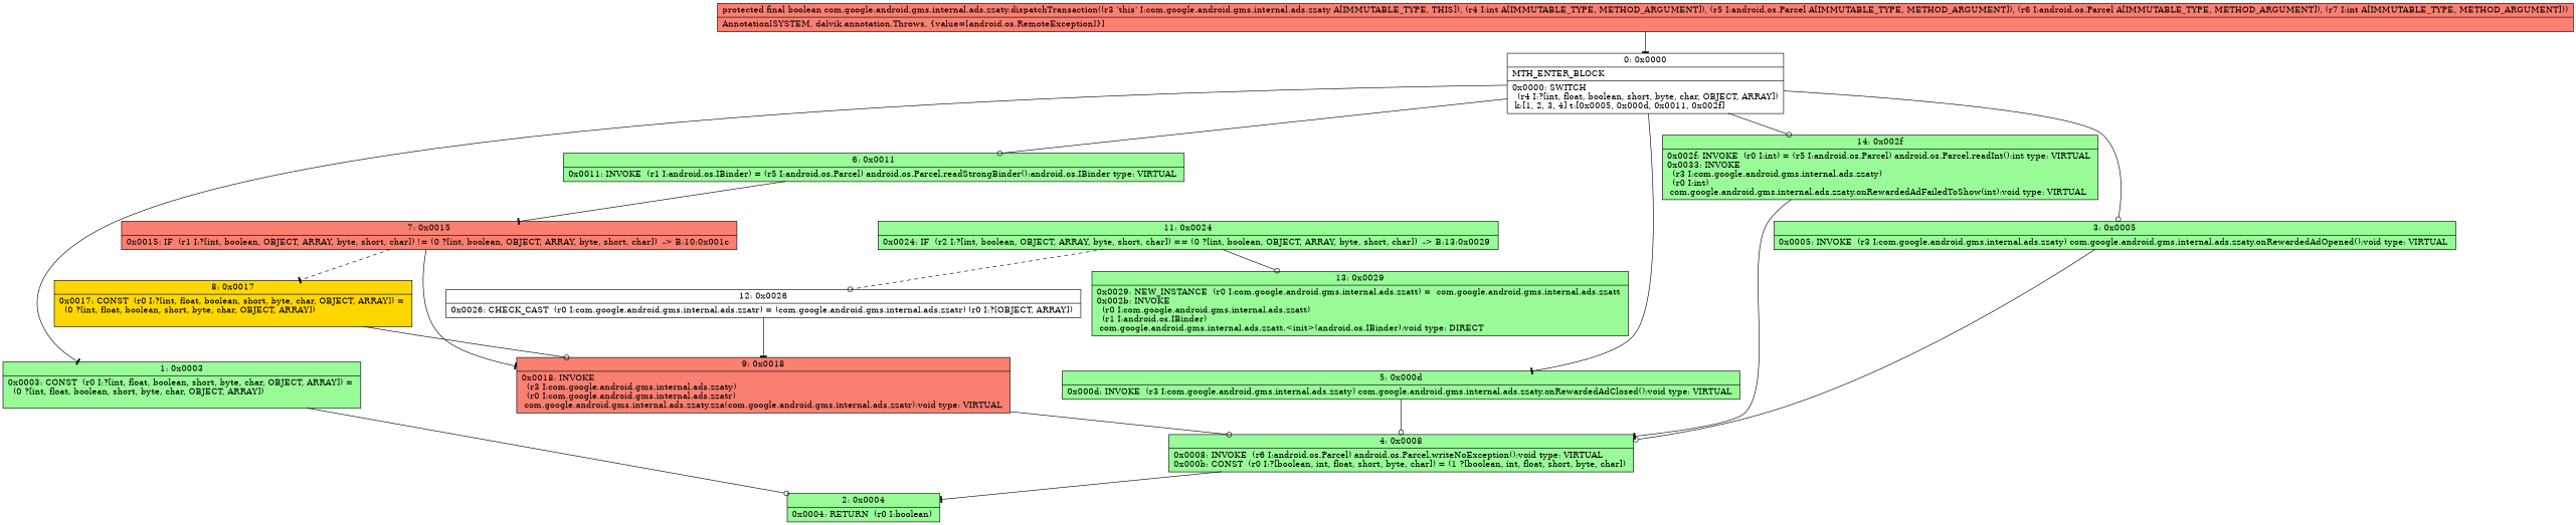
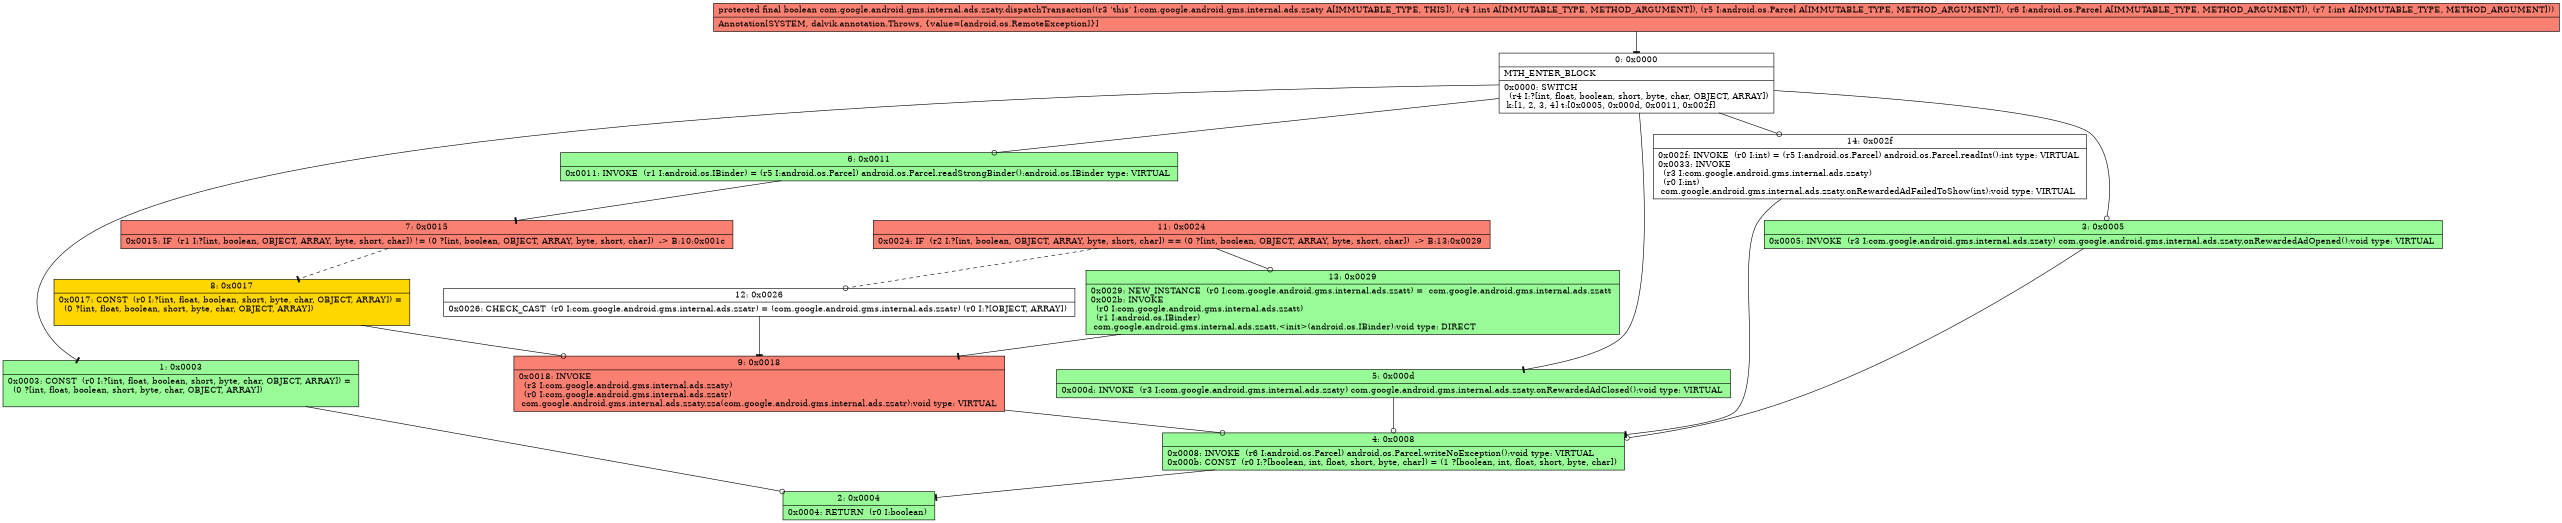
  digraph {
    node [fillcolor=palegreen shape=record style=filled]
    edge [arrowhead=odot]
    n1 [fillcolor=white label="{0\:\ 0x0000|MTH_ENTER_BLOCK\l|0x0000: SWITCH  \l  (r4 I:?[int, float, boolean, short, byte, char, OBJECT, ARRAY])\l k:[1, 2, 3, 4] t:[0x0005, 0x000d, 0x0011, 0x002f] \l}"]
    n2 [label="{1\:\ 0x0003|0x0003: CONST  (r0 I:?[int, float, boolean, short, byte, char, OBJECT, ARRAY]) = \l  (0 ?[int, float, boolean, short, byte, char, OBJECT, ARRAY])\l \l}"]
    n3 [label="{3\:\ 0x0005|0x0005: INVOKE  (r3 I:com.google.android.gms.internal.ads.zzaty) com.google.android.gms.internal.ads.zzaty.onRewardedAdOpened():void type: VIRTUAL \l}"]
    n4 [label="{5\:\ 0x000d|0x000d: INVOKE  (r3 I:com.google.android.gms.internal.ads.zzaty) com.google.android.gms.internal.ads.zzaty.onRewardedAdClosed():void type: VIRTUAL \l}"]
    n5 [label="{6\:\ 0x0011|0x0011: INVOKE  (r1 I:android.os.IBinder) = (r5 I:android.os.Parcel) android.os.Parcel.readStrongBinder():android.os.IBinder type: VIRTUAL \l}"]
-   n6 [label="{14\:\ 0x002f|0x002f: INVOKE  (r0 I:int) = (r5 I:android.os.Parcel) android.os.Parcel.readInt():int type: VIRTUAL \l0x0033: INVOKE  \l  (r3 I:com.google.android.gms.internal.ads.zzaty)\l  (r0 I:int)\l com.google.android.gms.internal.ads.zzaty.onRewardedAdFailedToShow(int):void type: VIRTUAL \l}"]
+   n6 [fillcolor=white label="{14\:\ 0x002f|0x002f: INVOKE  (r0 I:int) = (r5 I:android.os.Parcel) android.os.Parcel.readInt():int type: VIRTUAL \l0x0033: INVOKE  \l  (r3 I:com.google.android.gms.internal.ads.zzaty)\l  (r0 I:int)\l com.google.android.gms.internal.ads.zzaty.onRewardedAdFailedToShow(int):void type: VIRTUAL \l}"]
    n7 [label="{2\:\ 0x0004|0x0004: RETURN  (r0 I:boolean) \l}"]
    n8 [label="{4\:\ 0x0008|0x0008: INVOKE  (r6 I:android.os.Parcel) android.os.Parcel.writeNoException():void type: VIRTUAL \l0x000b: CONST  (r0 I:?[boolean, int, float, short, byte, char]) = (1 ?[boolean, int, float, short, byte, char]) \l}"]
    n9 [fillcolor=salmon label="{7\:\ 0x0015|0x0015: IF  (r1 I:?[int, boolean, OBJECT, ARRAY, byte, short, char]) != (0 ?[int, boolean, OBJECT, ARRAY, byte, short, char])  \-\> B:10:0x001c \l}"]
    n10 [fillcolor=gold label="{8\:\ 0x0017|0x0017: CONST  (r0 I:?[int, float, boolean, short, byte, char, OBJECT, ARRAY]) = \l  (0 ?[int, float, boolean, short, byte, char, OBJECT, ARRAY])\l \l}"]
    n11 [fillcolor=salmon label="{9\:\ 0x0018|0x0018: INVOKE  \l  (r3 I:com.google.android.gms.internal.ads.zzaty)\l  (r0 I:com.google.android.gms.internal.ads.zzatr)\l com.google.android.gms.internal.ads.zzaty.zza(com.google.android.gms.internal.ads.zzatr):void type: VIRTUAL \l}"]
-   n12 [label="{11\:\ 0x0024|0x0024: IF  (r2 I:?[int, boolean, OBJECT, ARRAY, byte, short, char]) == (0 ?[int, boolean, OBJECT, ARRAY, byte, short, char])  \-\> B:13:0x0029 \l}"]
+   n12 [fillcolor=salmon label="{11\:\ 0x0024|0x0024: IF  (r2 I:?[int, boolean, OBJECT, ARRAY, byte, short, char]) == (0 ?[int, boolean, OBJECT, ARRAY, byte, short, char])  \-\> B:13:0x0029 \l}"]
    n13 [fillcolor=white label="{12\:\ 0x0026|0x0026: CHECK_CAST  (r0 I:com.google.android.gms.internal.ads.zzatr) = (com.google.android.gms.internal.ads.zzatr) (r0 I:?[OBJECT, ARRAY]) \l}"]
    n14 [label="{13\:\ 0x0029|0x0029: NEW_INSTANCE  (r0 I:com.google.android.gms.internal.ads.zzatt) =  com.google.android.gms.internal.ads.zzatt \l0x002b: INVOKE  \l  (r0 I:com.google.android.gms.internal.ads.zzatt)\l  (r1 I:android.os.IBinder)\l com.google.android.gms.internal.ads.zzatt.\<init\>(android.os.IBinder):void type: DIRECT \l}"]
    n15 [fillcolor=salmon label="{protected final boolean com.google.android.gms.internal.ads.zzaty.dispatchTransaction((r3 'this' I:com.google.android.gms.internal.ads.zzaty A[IMMUTABLE_TYPE, THIS]), (r4 I:int A[IMMUTABLE_TYPE, METHOD_ARGUMENT]), (r5 I:android.os.Parcel A[IMMUTABLE_TYPE, METHOD_ARGUMENT]), (r6 I:android.os.Parcel A[IMMUTABLE_TYPE, METHOD_ARGUMENT]), (r7 I:int A[IMMUTABLE_TYPE, METHOD_ARGUMENT]))  | Annotation[SYSTEM, dalvik.annotation.Throws, \{value=[android.os.RemoteException]\}]\l}"]
    n1 -> n2 [arrowhead=tee]
    n1 -> n3
    n1 -> n4 [arrowhead=tee]
    n1 -> n5
    n1 -> n6
    n2 -> n7
    n3 -> n8
    n4 -> n8
    n5 -> n9 [arrowhead=tee]
    n6 -> n8 [arrowhead=tee]
    n8 -> n7 [arrowhead=tee]
    n9 -> n10 [arrowhead=tee style=dashed]
    n10 -> n11
    n11 -> n8
    n12 -> n13 [style=dashed]
    n12 -> n14
    n13 -> n11 [arrowhead=tee]
-   n9 -> n11 [arrowhead=tee]
+   n14 -> n11 [arrowhead=tee]
    n15 -> n1 [arrowhead=tee]
  }
